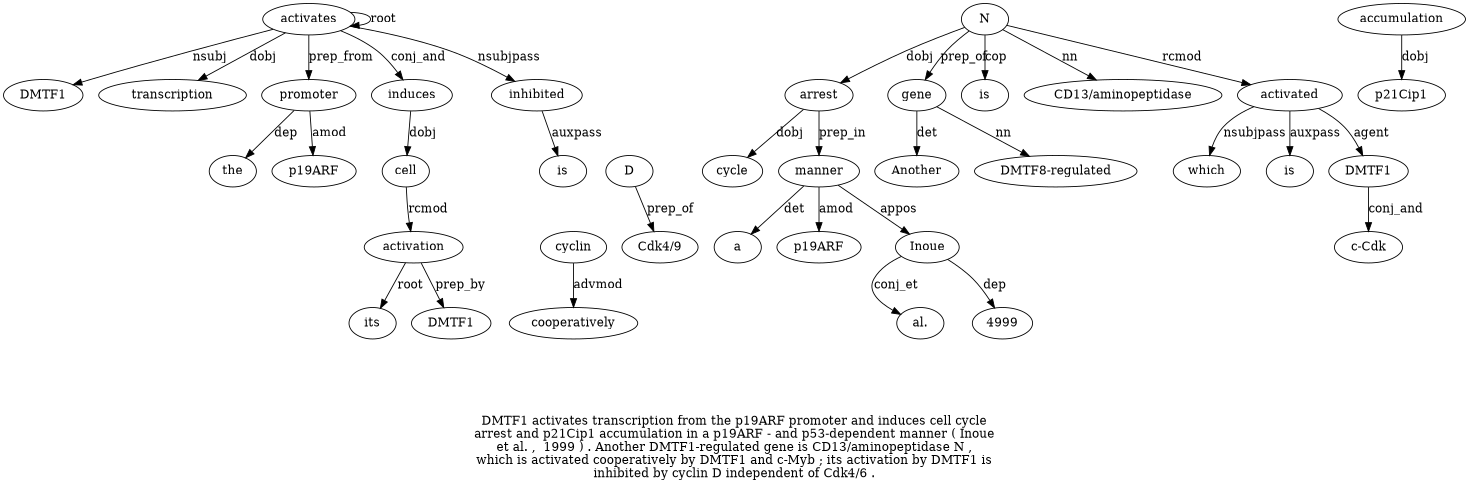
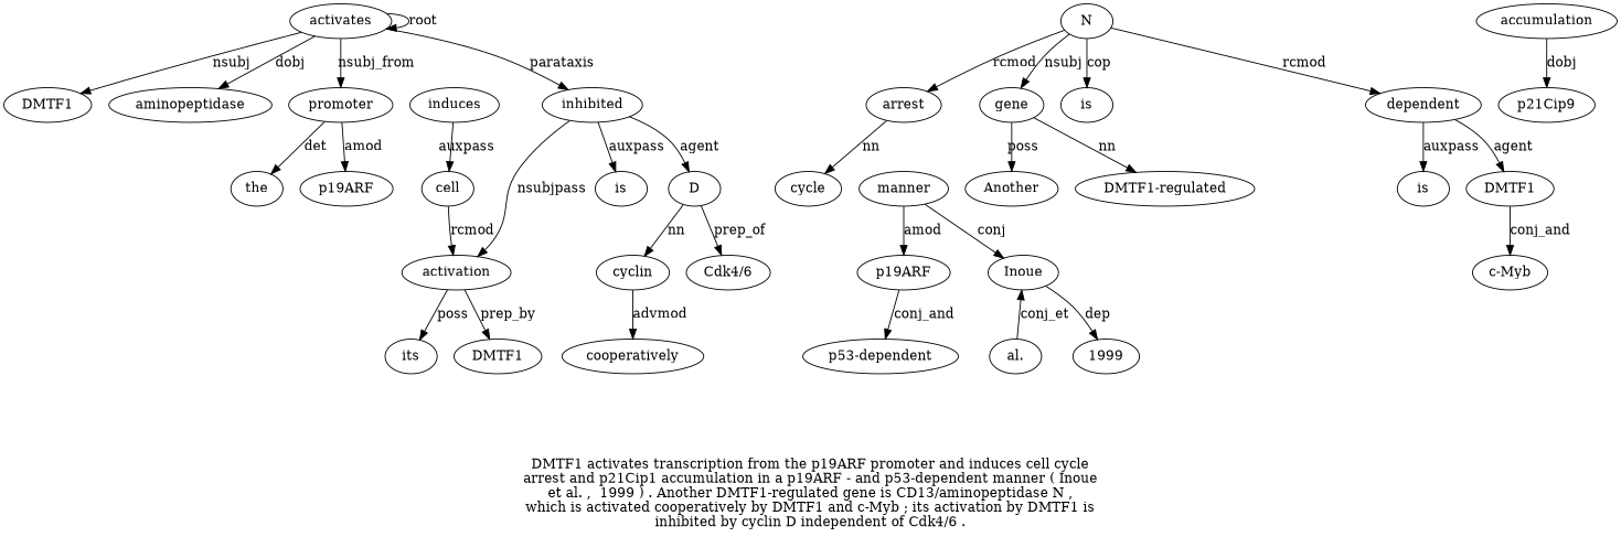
  digraph {
    label="DMTF1 activates transcription from the p19ARF promoter and induces cell cycle\narrest and p21Cip1 accumulation in a p19ARF - and p53-dependent manner ( Inoue\net al. ,  1999 ) . Another DMTF1-regulated gene is CD13/aminopeptidase N ,\nwhich is activated cooperatively by DMTF1 and c-Myb ; its activation by DMTF1 is\ninhibited by cyclin D independent of Cdk4/6 ."
    node [fillcolor=white style=filled]
    n1 [label=activates]
    n2 [label=DMTF1]
-   n3 [label=transcription]
+   n3 [label=aminopeptidase]
    n4 [label=promoter]
    n5 [label=induces]
    n6 [label=inhibited]
    n7 [label=the]
    n8 [label=p19ARF]
    n9 [label=cell]
    n10 [label=activation]
    n11 [label=is]
    n12 [label=D]
    n13 [label=N]
    n14 [label=arrest]
    n15 [label=gene]
    n16 [label=is]
-   n17 [label="CD13/aminopeptidase"]
-   n18 [label=activated]
+   n18 [label=dependent]
    n19 [label=cycle]
    n20 [label=manner]
    n21 [label=accumulation]
-   n22 [label=p21Cip1]
-   n23 [label=a]
+   n22 [label=p21Cip9]
    n24 [label=p19ARF]
    n25 [label=Inoue]
    n26 [label=Another]
-   n27 [label="DMTF8-regulated"]
-   n28 [label=which]
+   n27 [label="DMTF1-regulated"]
    n29 [label=is]
    n30 [label=DMTF1]
+   n31 [label="p53-dependent"]
    n32 [label="al."]
-   n33 [label=4999]
+   n33 [label=1999]
    n34 [label=cooperatively]
-   n35 [label="c-Cdk"]
+   n35 [label="c-Myb"]
    n36 [label=its]
    n37 [label=DMTF1]
    n38 [label=cyclin]
-   n39 [label="Cdk4/9"]
+   n39 [label="Cdk4/6"]
    n1 -> n1 [label=root]
    n1 -> n2 [label=nsubj]
    n1 -> n3 [label=dobj]
-   n1 -> n4 [label=prep_from]
-   n1 -> n5 [label=conj_and]
-   n1 -> n6 [label=nsubjpass]
-   n4 -> n7 [label=dep]
+   n1 -> n4 [label=nsubj_from]
+   n1 -> n6 [label=parataxis]
+   n4 -> n7 [label=det]
    n4 -> n8 [label=amod]
-   n5 -> n9 [label=dobj]
+   n5 -> n9 [label=auxpass]
+   n6 -> n10 [label=nsubjpass]
    n6 -> n11 [label=auxpass]
+   n6 -> n12 [label=agent]
    n9 -> n10 [label=rcmod]
-   n10 -> n36 [label=root]
+   n10 -> n36 [label=poss]
    n10 -> n37 [label=prep_by]
+   n12 -> n38 [label=nn]
    n12 -> n39 [label=prep_of]
-   n13 -> n14 [label=dobj]
-   n13 -> n15 [label=prep_of]
+   n13 -> n14 [label=rcmod]
+   n13 -> n15 [label=nsubj]
    n13 -> n16 [label=cop]
-   n13 -> n17 [label=nn]
    n13 -> n18 [label=rcmod]
-   n14 -> n19 [label=dobj]
-   n14 -> n20 [label=prep_in]
-   n15 -> n26 [label=det]
+   n14 -> n19 [label=nn]
+   n15 -> n26 [label=poss]
    n15 -> n27 [label=nn]
-   n18 -> n28 [label=nsubjpass]
    n18 -> n29 [label=auxpass]
    n18 -> n30 [label=agent]
-   n20 -> n23 [label=det]
    n20 -> n24 [label=amod]
-   n20 -> n25 [label=appos]
+   n20 -> n25 [label=conj]
    n21 -> n22 [label=dobj]
-   n25 -> n32 [label=conj_et]
+   n24 -> n31 [label=conj_and]
+   n32 -> n25 [label=conj_et]
    n25 -> n33 [label=dep]
    n30 -> n35 [label=conj_and]
    n38 -> n34 [label=advmod]
  }
